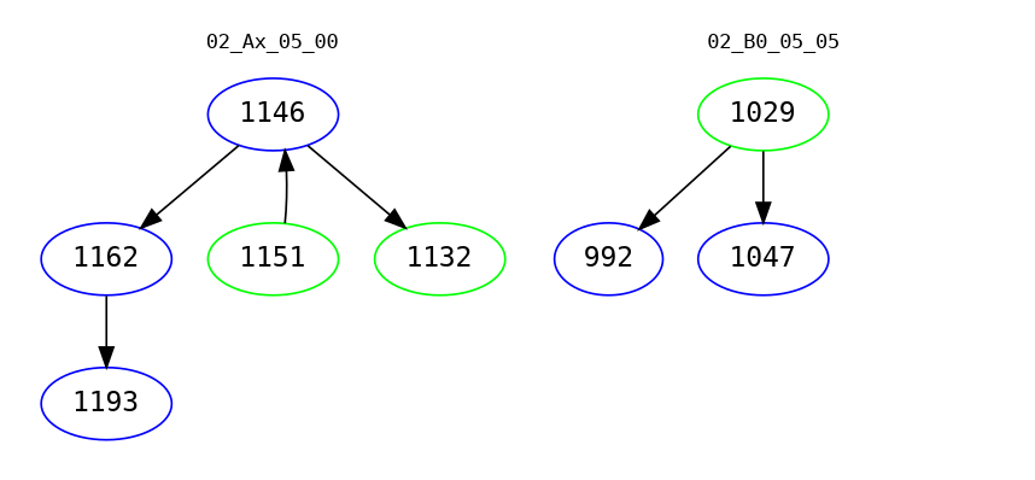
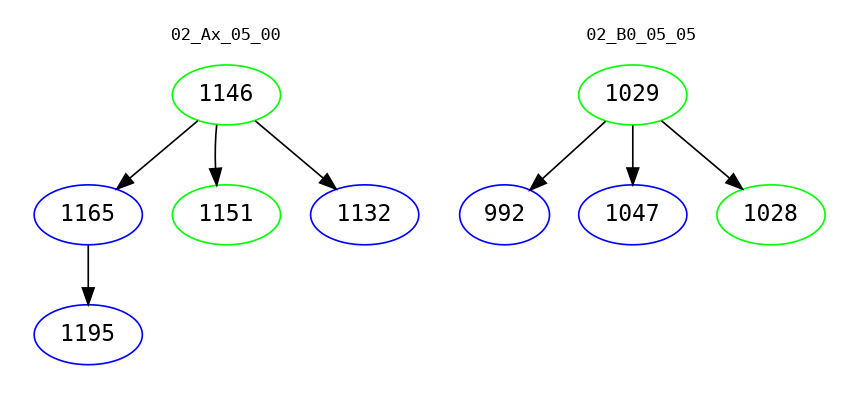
  digraph {
    fontname="DejaVu Sans Mono"
    node [color=blue fontname="DejaVu Sans Mono"]
    edge [color=black fontname="DejaVu Sans Mono"]
-   n1 [label=1146]
-   n2 [label=1162]
+   n1 [color=green label=1146]
+   n2 [label=1165]
    n3 [color=green label=1151]
-   n4 [color=green label=1132]
-   n5 [label=1193]
+   n4 [label=1132]
+   n5 [label=1195]
    n6 [color=green label=1029]
    n7 [label=992]
    n8 [label=1047]
+   n9 [color=green label=1028]
    subgraph cluster_1 {
      color=white
      fontsize=10
      label="02_Ax_05_00"
      n1
      n2
      n3
      n4
      n5
    }
    subgraph cluster_2 {
      color=white
      fontsize=10
      label="02_B0_05_05"
      n6
      n7
      n8
+     n9
    }
    n1 -> n2
-   n3 -> n1
+   n1 -> n3
    n1 -> n4
    n2 -> n5
    n6 -> n7
    n6 -> n8
+   n6 -> n9
  }
